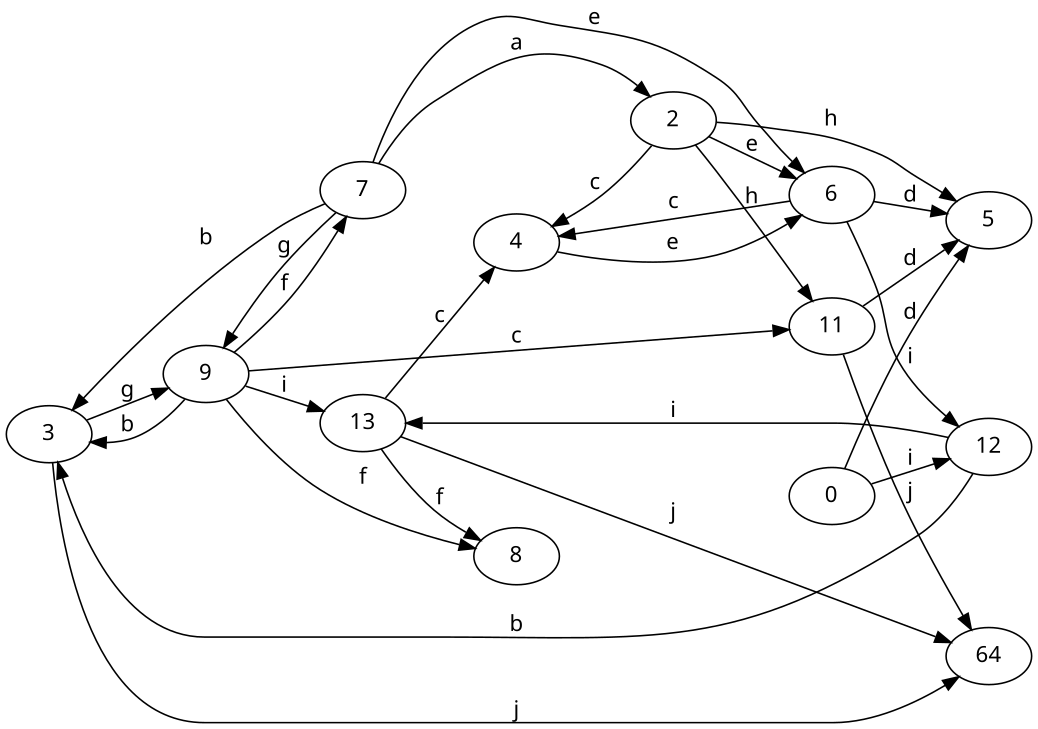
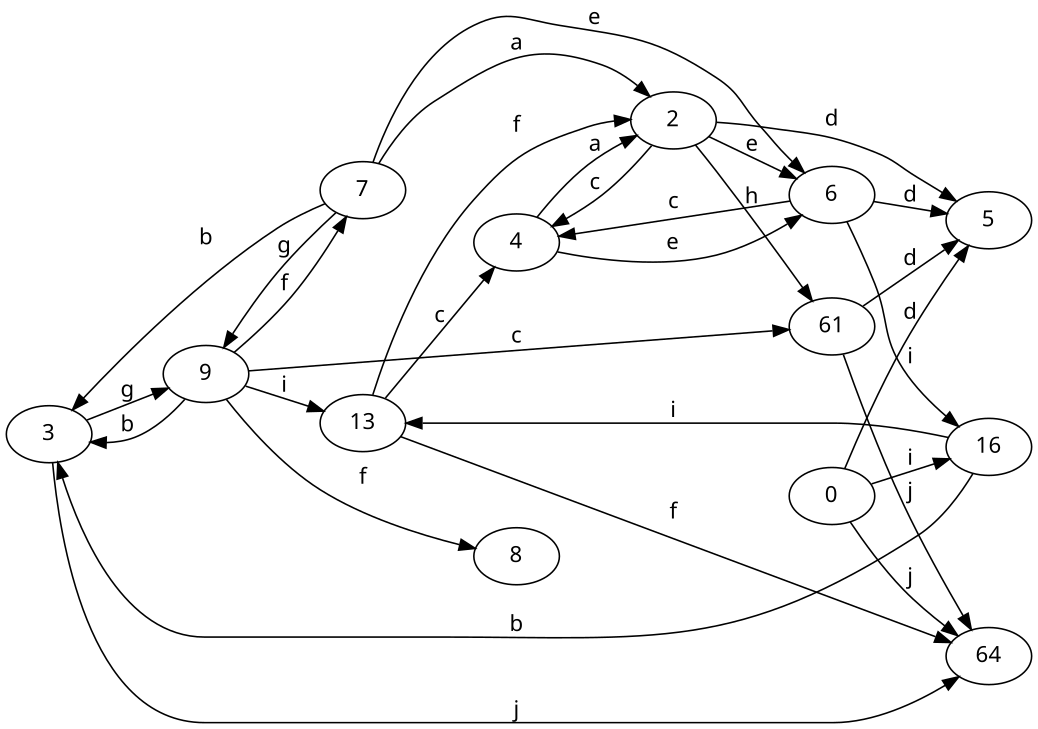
  strict digraph {
    fontname="Noto Sans"
    rankdir=LR
    node [fontname="Noto Sans"]
    edge [fontname="Noto Sans"]
    n1 [label=64]
    3
    9
    6
    5
-   12
+   12 [label=16]
    4
    0
    13
    2
-   11
+   11 [label=61]
    7
    8
    3 -> n1 [label=j]
    3 -> 9 [label=g]
    9 -> 3 [label=b]
    9 -> 13 [label=i]
    9 -> 11 [label=c]
    9 -> 7 [label=f]
    9 -> 8 [label=f]
    6 -> 5 [label=d]
    6 -> 12 [label=i]
    6 -> 4 [label=c]
    12 -> 3 [label=b]
    12 -> 13 [label=i]
    4 -> 6 [label=e]
+   4 -> 2 [label=a]
+   0 -> n1 [label=j]
    0 -> 5 [label=d]
    0 -> 12 [label=i]
-   13 -> n1 [label=j]
+   13 -> n1 [label=f]
    13 -> 4 [label=c]
-   13 -> 8 [label=f]
+   13 -> 2 [label=f]
    2 -> 6 [label=e]
-   2 -> 5 [label=h]
+   2 -> 5 [label=d]
    2 -> 4 [label=c]
    2 -> 11 [label=h]
    11 -> n1 [label=j]
    11 -> 5 [label=d]
    7 -> 3 [label=b]
    7 -> 9 [label=g]
    7 -> 6 [label=e]
    7 -> 2 [label=a]
  }
